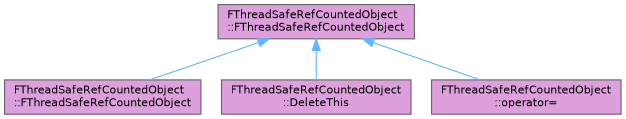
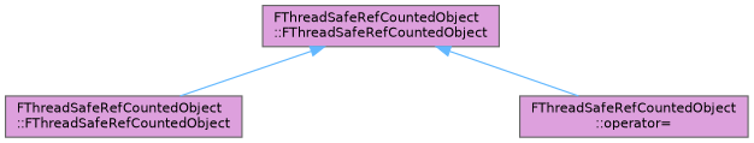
  digraph {
    rankdir=TB
    fontname="DejaVu Sans"
    node [color=grey40 fillcolor=plum fontname="DejaVu Sans" fontsize=10 shape=box style=filled]
    edge [color=steelblue1 dir=back fontname="DejaVu Sans" fontsize=10 labelfontname=Helvetica labelfontsize=10 style=solid]
    n1 [color=gray40 fontcolor=black height=0.2 label="FThreadSafeRefCountedObject\l::FThreadSafeRefCountedObject" width=0.4]
    n2 [height=0.2 label="FThreadSafeRefCountedObject\l::FThreadSafeRefCountedObject" width=0.4]
-   n3 [height=0.2 label="FThreadSafeRefCountedObject\l::DeleteThis" width=0.4]
    n4 [height=0.2 label="FThreadSafeRefCountedObject\l::operator=" width=0.4]
    n1 -> n2
-   n1 -> n3
    n1 -> n4
  }
